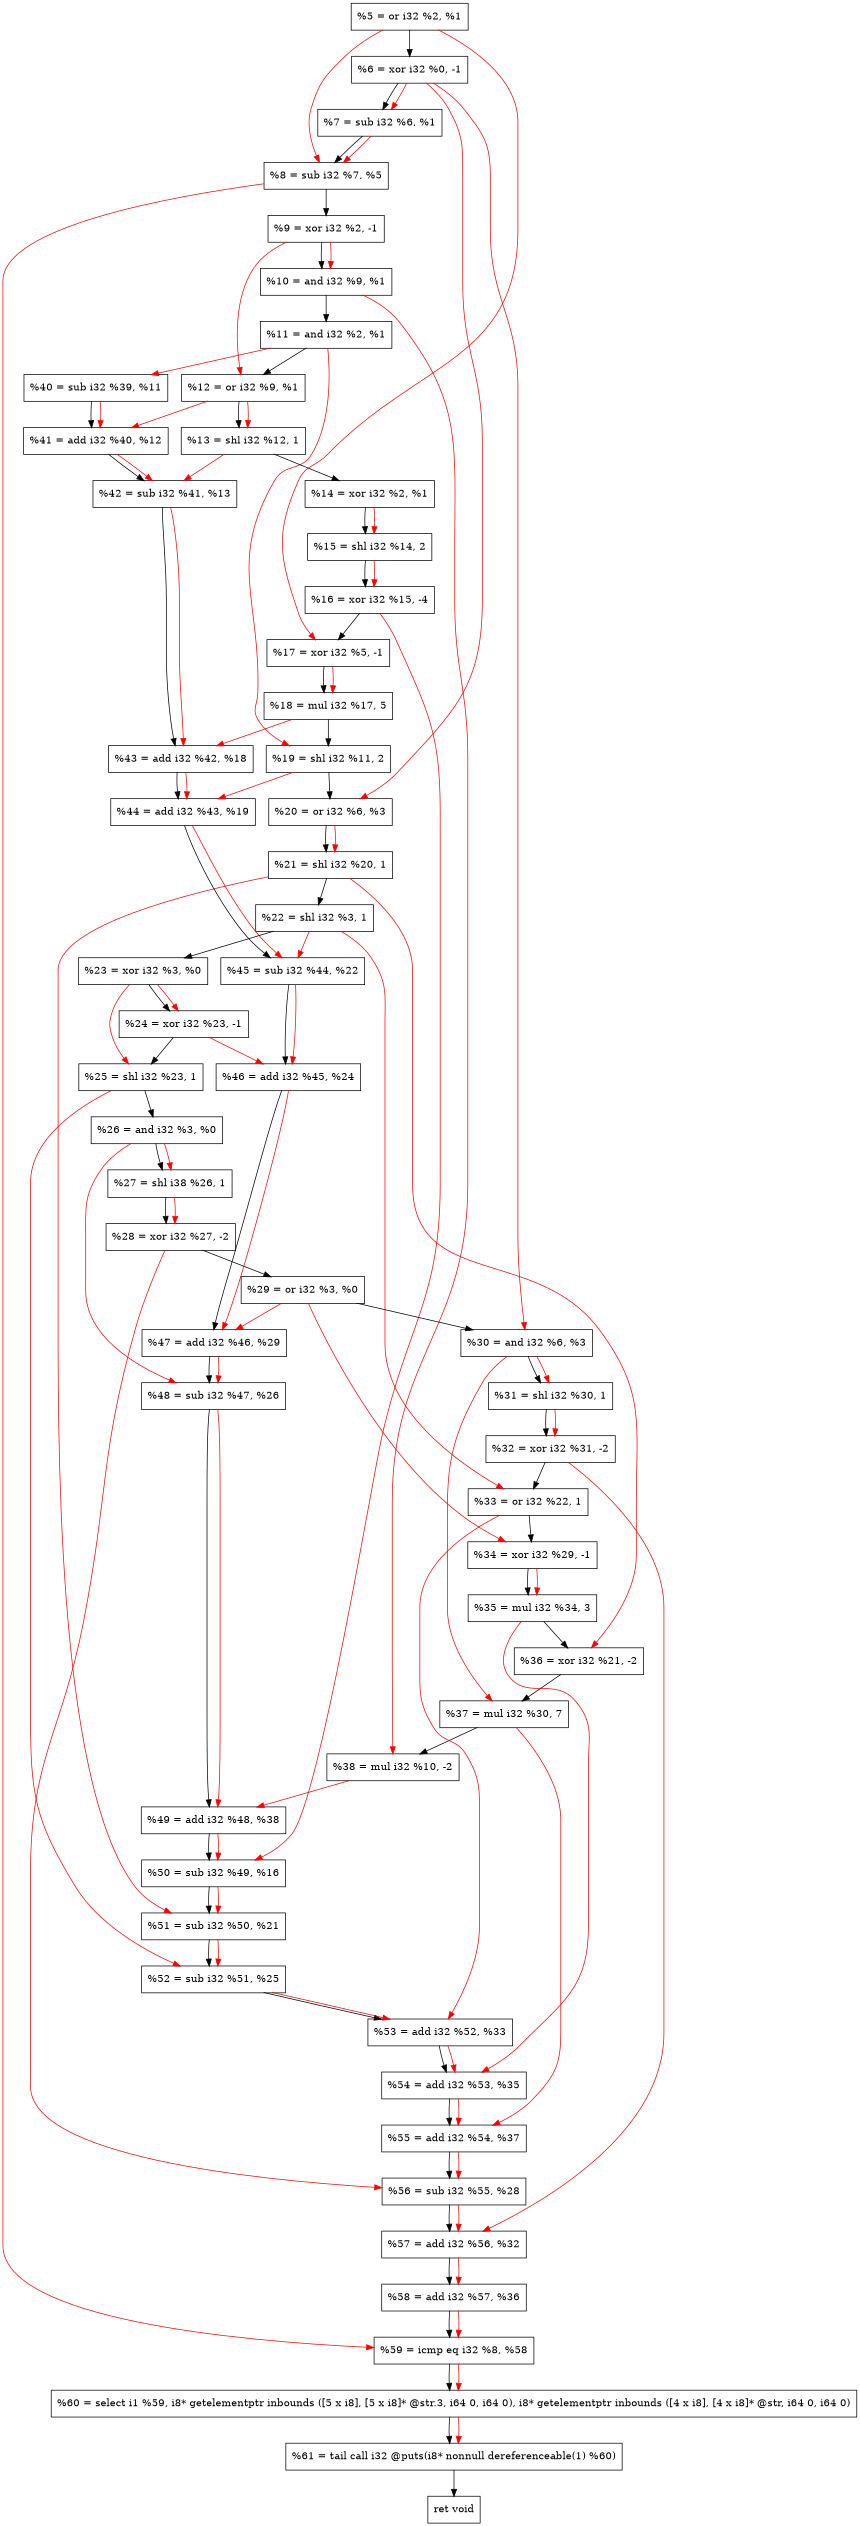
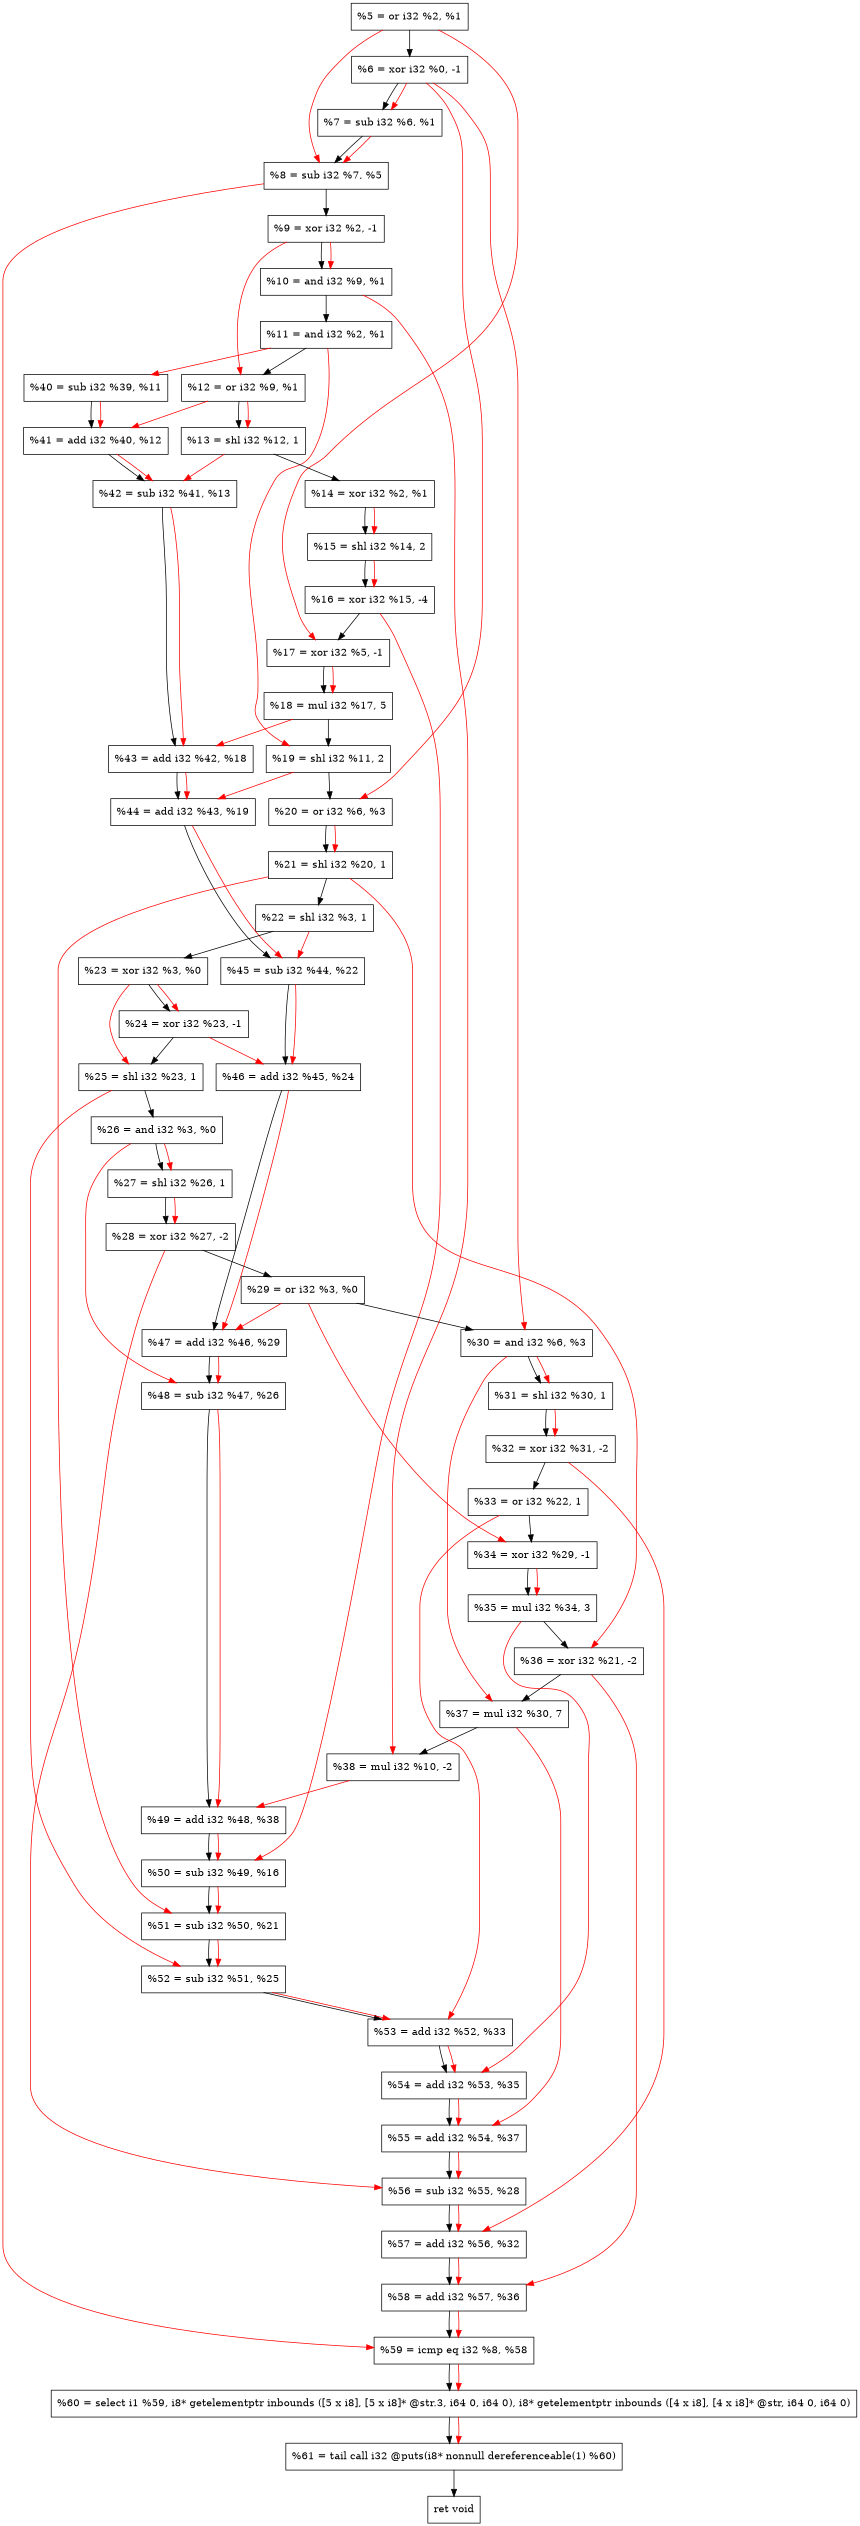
  digraph {
    fontname="DejaVu Serif"
    node [fontname="DejaVu Serif" shape=record]
    edge [fontname="DejaVu Serif" color=red]
    n1 [label="  %5 = or i32 %2, %1"]
    n2 [label="  %6 = xor i32 %0, -1"]
    n3 [label="  %8 = sub i32 %7, %5"]
    n4 [label="  %17 = xor i32 %5, -1"]
    n5 [label="  %7 = sub i32 %6, %1"]
    n6 [label="  %20 = or i32 %6, %3"]
    n7 [label="  %30 = and i32 %6, %3"]
    n8 [label="  %9 = xor i32 %2, -1"]
    n9 [label="  %59 = icmp eq i32 %8, %58"]
    n10 [label="  %18 = mul i32 %17, 5"]
    n11 [label="  %21 = shl i32 %20, 1"]
    n12 [label="  %31 = shl i32 %30, 1"]
    n13 [label="  %37 = mul i32 %30, 7"]
    n14 [label="  %10 = and i32 %9, %1"]
    n15 [label="  %12 = or i32 %9, %1"]
    n16 [label="  %60 = select i1 %59, i8* getelementptr inbounds ([5 x i8], [5 x i8]* @str.3, i64 0, i64 0), i8* getelementptr inbounds ([4 x i8], [4 x i8]* @str, i64 0, i64 0)"]
    n17 [label="  %11 = and i32 %2, %1"]
    n18 [label="  %38 = mul i32 %10, -2"]
    n19 [label="  %13 = shl i32 %12, 1"]
    n20 [label="  %41 = add i32 %40, %12"]
    n21 [label="  %19 = shl i32 %11, 2"]
    n22 [label="  %40 = sub i32 %39, %11"]
    n23 [label="  %49 = add i32 %48, %38"]
    n24 [label="  %44 = add i32 %43, %19"]
    n25 [label="  %14 = xor i32 %2, %1"]
    n26 [label="  %42 = sub i32 %41, %13"]
    n27 [label="  %15 = shl i32 %14, 2"]
    n28 [label="  %43 = add i32 %42, %18"]
    n29 [label="  %16 = xor i32 %15, -4"]
    n30 [label="  %50 = sub i32 %49, %16"]
    n31 [label="  %51 = sub i32 %50, %21"]
    n32 [label="  %45 = sub i32 %44, %22"]
    n33 [label="  %22 = shl i32 %3, 1"]
    n34 [label="  %36 = xor i32 %21, -2"]
    n35 [label="  %23 = xor i32 %3, %0"]
    n36 [label="  %33 = or i32 %22, 1"]
    n37 [label="  %58 = add i32 %57, %36"]
    n38 [label="  %52 = sub i32 %51, %25"]
    n39 [label="  %24 = xor i32 %23, -1"]
    n40 [label="  %25 = shl i32 %23, 1"]
    n41 [label="  %34 = xor i32 %29, -1"]
    n42 [label="  %53 = add i32 %52, %33"]
    n43 [label="  %46 = add i32 %45, %24"]
    n44 [label="  %26 = and i32 %3, %0"]
    n45 [label="  %47 = add i32 %46, %29"]
-   n46 [label="%27 = shl i38 %26, 1"]
+   n46 [label="  %27 = shl i32 %26, 1"]
    n47 [label="  %48 = sub i32 %47, %26"]
    n48 [label="  %28 = xor i32 %27, -2"]
    n49 [label="  %29 = or i32 %3, %0"]
    n50 [label="  %56 = sub i32 %55, %28"]
    n51 [label="  %57 = add i32 %56, %32"]
    n52 [label="  %35 = mul i32 %34, 3"]
    n53 [label="  %32 = xor i32 %31, -2"]
    n54 [label="  %55 = add i32 %54, %37"]
    n55 [label="  %54 = add i32 %53, %35"]
    n56 [label="  %61 = tail call i32 @puts(i8* nonnull dereferenceable(1) %60)"]
    n57 [label="  ret void"]
    n1 -> n2 [color=""]
    n1 -> n3
    n1 -> n4
    n2 -> n5 [color=""]
    n2 -> n5
    n2 -> n6
    n2 -> n7
    n3 -> n8 [color=""]
    n3 -> n9
    n4 -> n10 [color=""]
    n4 -> n10
    n5 -> n3 [color=""]
    n5 -> n3
    n6 -> n11 [color=""]
    n6 -> n11
    n7 -> n12 [color=""]
    n7 -> n12
    n7 -> n13
    n8 -> n14 [color=""]
    n8 -> n14
    n8 -> n15
    n9 -> n16 [color=""]
    n9 -> n16
    n10 -> n21 [color=""]
    n10 -> n28
    n11 -> n31
    n11 -> n33 [color=""]
    n11 -> n34
    n12 -> n53 [color=""]
    n12 -> n53
    n13 -> n18 [color=""]
    n13 -> n54
    n14 -> n17 [color=""]
    n14 -> n18
    n15 -> n19 [color=""]
    n15 -> n19
    n15 -> n20
    n16 -> n56 [color=""]
    n16 -> n56
    n17 -> n15 [color=""]
    n17 -> n21
    n17 -> n22
    n18 -> n23
    n19 -> n25 [color=""]
    n19 -> n26
    n20 -> n26 [color=""]
    n20 -> n26
    n21 -> n6 [color=""]
    n21 -> n24
    n22 -> n20 [color=""]
    n22 -> n20
    n23 -> n30 [color=""]
    n23 -> n30
    n24 -> n32 [color=""]
    n24 -> n32
    n25 -> n27 [color=""]
    n25 -> n27
    n26 -> n28 [color=""]
    n26 -> n28
    n27 -> n29 [color=""]
    n27 -> n29
    n28 -> n24 [color=""]
    n28 -> n24
    n29 -> n4 [color=""]
    n29 -> n30
    n30 -> n31 [color=""]
    n30 -> n31
    n31 -> n38 [color=""]
    n31 -> n38
    n32 -> n43 [color=""]
    n32 -> n43
    n33 -> n32
    n33 -> n35 [color=""]
-   n33 -> n36
    n34 -> n13 [color=""]
+   n34 -> n37
    n35 -> n39 [color=""]
    n35 -> n39
    n35 -> n40
    n36 -> n41 [color=""]
    n36 -> n42
    n37 -> n9 [color=""]
    n37 -> n9
    n38 -> n42 [color=""]
    n38 -> n42
    n39 -> n40 [color=""]
    n39 -> n43
    n40 -> n38
    n40 -> n44 [color=""]
    n41 -> n52 [color=""]
    n41 -> n52
    n42 -> n55 [color=""]
    n42 -> n55
    n43 -> n45 [color=""]
    n43 -> n45
    n44 -> n46 [color=""]
    n44 -> n46
    n44 -> n47
    n45 -> n47 [color=""]
    n45 -> n47
    n46 -> n48 [color=""]
    n46 -> n48
    n47 -> n23 [color=""]
    n47 -> n23
    n48 -> n49 [color=""]
    n48 -> n50
    n49 -> n7 [color=""]
    n49 -> n41
    n49 -> n45
    n50 -> n51 [color=""]
    n50 -> n51
    n51 -> n37 [color=""]
    n51 -> n37
    n52 -> n34 [color=""]
    n52 -> n55
    n53 -> n36 [color=""]
    n53 -> n51
    n54 -> n50 [color=""]
    n54 -> n50
    n55 -> n54 [color=""]
    n55 -> n54
    n56 -> n57 [color=""]
  }
